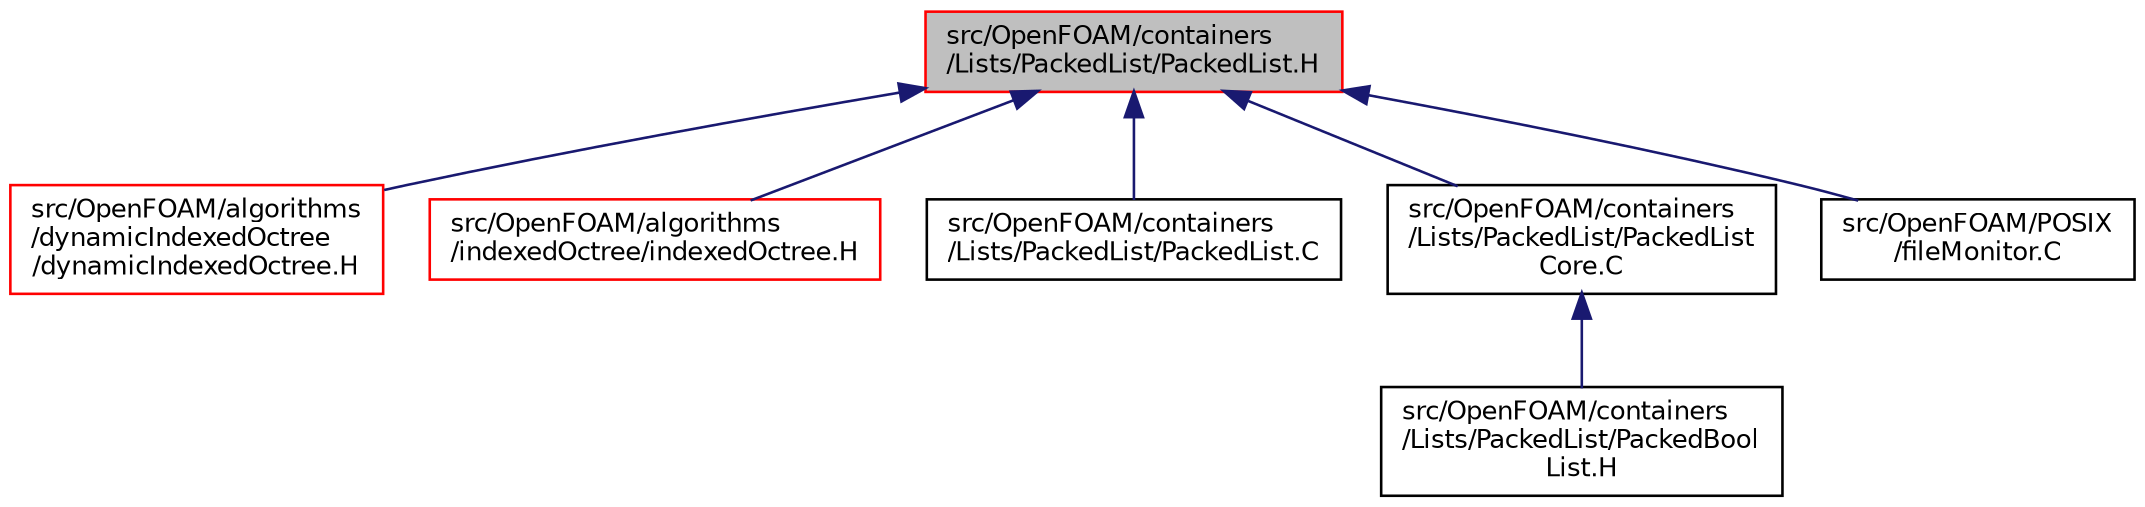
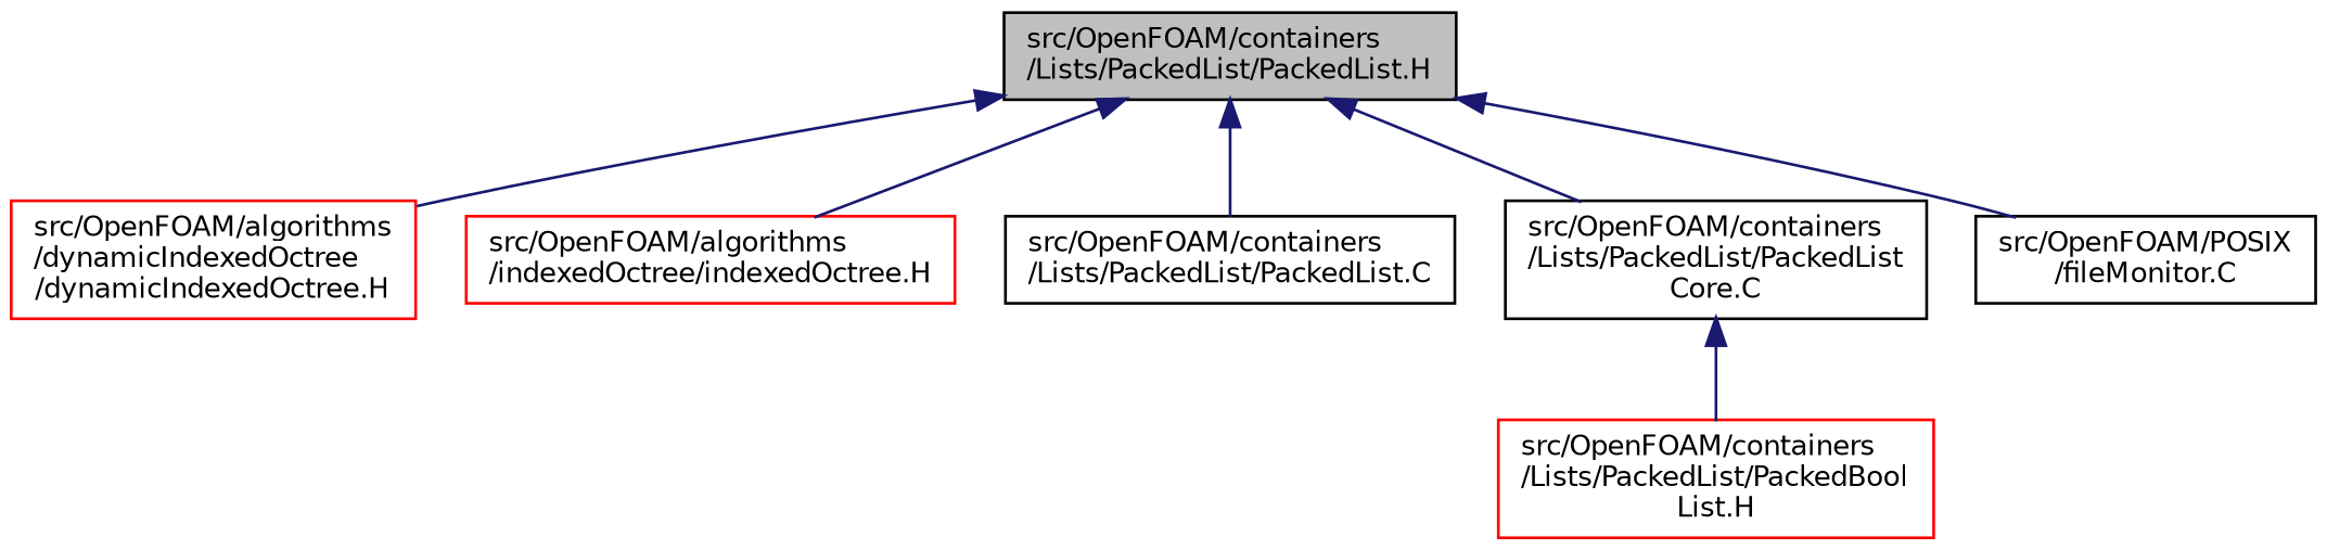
  digraph {
    node [color=black fontname=Helvetica fontsize=10 shape=record]
    edge [color=midnightblue dir=back fontname=Helvetica fontsize=10 labelfontname=Helvetica labelfontsize=10 style=solid]
-   n1 [color=red fillcolor=grey75 fontcolor=black height=0.2 label="src/OpenFOAM/containers\l/Lists/PackedList/PackedList.H" style=filled width=0.4]
+   n1 [fillcolor=grey75 fontcolor=black height=0.2 label="src/OpenFOAM/containers\l/Lists/PackedList/PackedList.H" style=filled width=0.4]
    n2 [color=red height=0.2 label="src/OpenFOAM/algorithms\l/dynamicIndexedOctree\l/dynamicIndexedOctree.H" width=0.4]
    n3 [color=red height=0.2 label="src/OpenFOAM/algorithms\l/indexedOctree/indexedOctree.H" width=0.4]
    n4 [height=0.2 label="src/OpenFOAM/containers\l/Lists/PackedList/PackedList.C" width=0.4]
    n5 [height=0.2 label="src/OpenFOAM/containers\l/Lists/PackedList/PackedList\lCore.C" width=0.4]
    n6 [height=0.2 label="src/OpenFOAM/POSIX\l/fileMonitor.C" width=0.4]
-   n7 [height=0.2 label="src/OpenFOAM/containers\l/Lists/PackedList/PackedBool\lList.H" width=0.4]
+   n7 [color=red height=0.2 label="src/OpenFOAM/containers\l/Lists/PackedList/PackedBool\lList.H" width=0.4]
    n1 -> n2
    n1 -> n3
    n1 -> n4
    n1 -> n5
    n1 -> n6
    n5 -> n7
  }
